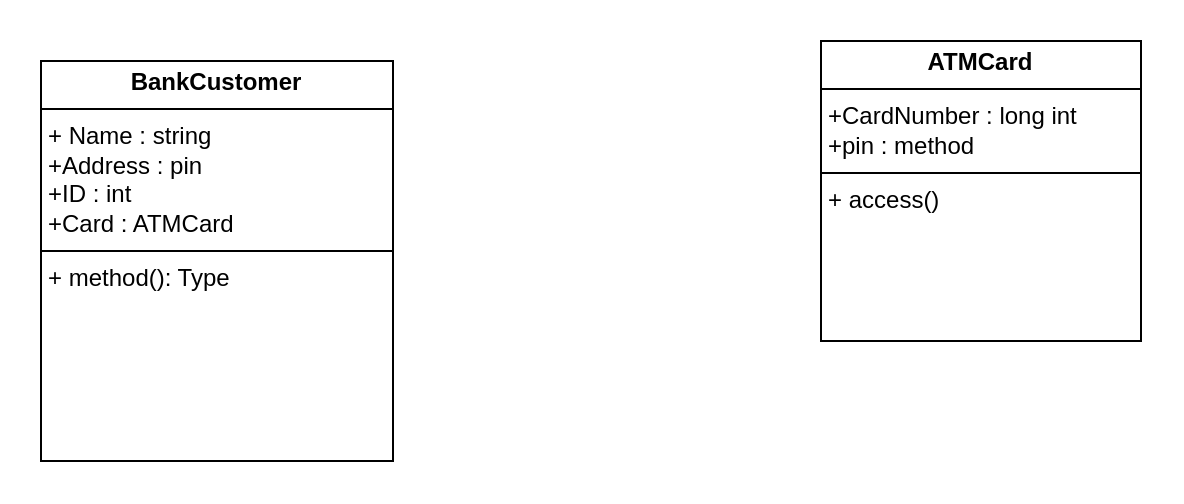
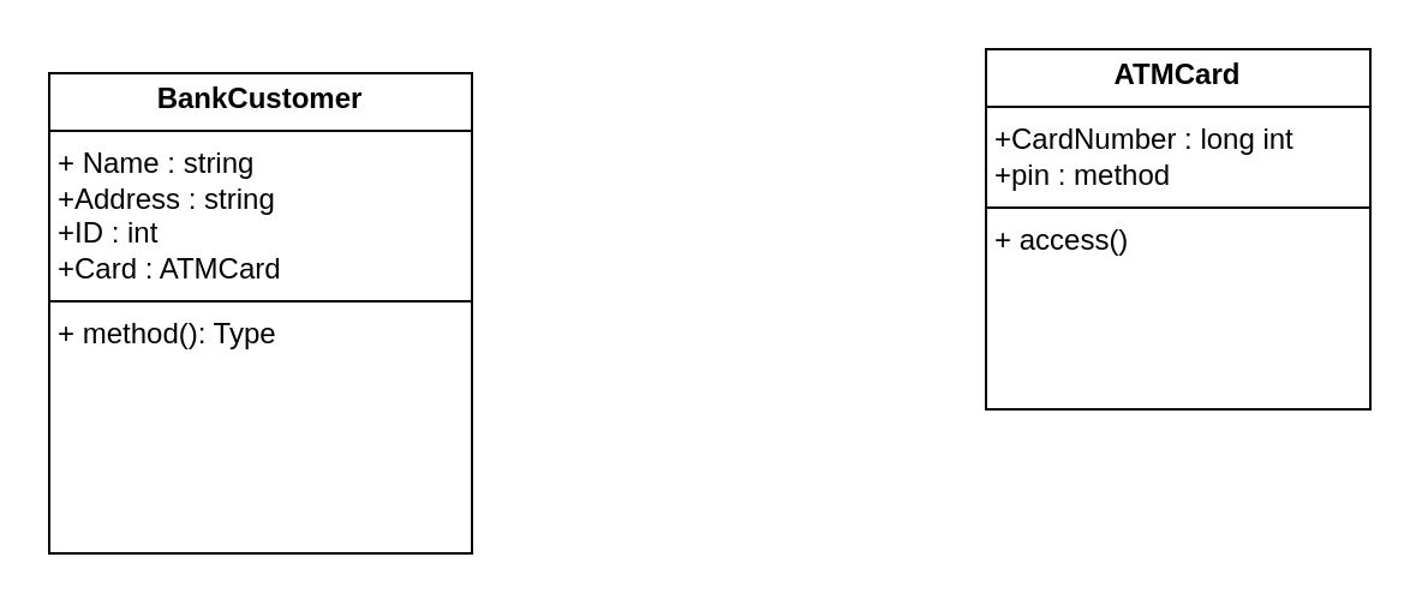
  <mxCell id="0" />
  <mxCell id="1" parent="0" />
- <mxCell id="2" value="&lt;p style=&quot;margin:0px;margin-top:4px;text-align:center;&quot;&gt;&lt;b&gt;BankCustomer&lt;/b&gt;&lt;/p&gt;&lt;hr size=&quot;1&quot; style=&quot;border-style:solid;&quot;&gt;&lt;p style=&quot;margin:0px;margin-left:4px;&quot;&gt;+ Name : string&lt;/p&gt;&lt;p style=&quot;margin:0px;margin-left:4px;&quot;&gt;+Address : pin&lt;/p&gt;&lt;p style=&quot;margin:0px;margin-left:4px;&quot;&gt;+ID : int&lt;/p&gt;&lt;p style=&quot;margin:0px;margin-left:4px;&quot;&gt;+Card : ATMCard&lt;/p&gt;&lt;hr size=&quot;1&quot; style=&quot;border-style:solid;&quot;&gt;&lt;p style=&quot;margin:0px;margin-left:4px;&quot;&gt;+ method(): Type&lt;/p&gt;" style="verticalAlign=top;align=left;overflow=fill;html=1;whiteSpace=wrap;" vertex="1" parent="1"><mxGeometry x="20" y="30" width="176" height="200" as="geometry" /></mxCell>
+ <mxCell id="2" value="&lt;p style=&quot;margin:0px;margin-top:4px;text-align:center;&quot;&gt;&lt;b&gt;BankCustomer&lt;/b&gt;&lt;/p&gt;&lt;hr size=&quot;1&quot; style=&quot;border-style:solid;&quot;&gt;&lt;p style=&quot;margin:0px;margin-left:4px;&quot;&gt;+ Name : string&lt;/p&gt;&lt;p style=&quot;margin:0px;margin-left:4px;&quot;&gt;+Address : string&lt;/p&gt;&lt;p style=&quot;margin:0px;margin-left:4px;&quot;&gt;+ID : int&lt;/p&gt;&lt;p style=&quot;margin:0px;margin-left:4px;&quot;&gt;+Card : ATMCard&lt;/p&gt;&lt;hr size=&quot;1&quot; style=&quot;border-style:solid;&quot;&gt;&lt;p style=&quot;margin:0px;margin-left:4px;&quot;&gt;+ method(): Type&lt;/p&gt;" style="verticalAlign=top;align=left;overflow=fill;html=1;whiteSpace=wrap;" vertex="1" parent="1"><mxGeometry x="20" y="30" width="176" height="200" as="geometry" /></mxCell>
  <mxCell id="3" value="&lt;p style=&quot;margin:0px;margin-top:4px;text-align:center;&quot;&gt;&lt;b&gt;ATMCard&lt;/b&gt;&lt;/p&gt;&lt;hr size=&quot;1&quot; style=&quot;border-style:solid;&quot;&gt;&lt;p style=&quot;margin:0px;margin-left:4px;&quot;&gt;+CardNumber : long int&lt;br&gt;&lt;/p&gt;&lt;p style=&quot;margin:0px;margin-left:4px;&quot;&gt;+pin : method&lt;/p&gt;&lt;hr size=&quot;1&quot; style=&quot;border-style:solid;&quot;&gt;&lt;p style=&quot;margin:0px;margin-left:4px;&quot;&gt;+ access()&lt;/p&gt;" style="verticalAlign=top;align=left;overflow=fill;html=1;whiteSpace=wrap;" vertex="1" parent="1"><mxGeometry x="410" y="20" width="160" height="150" as="geometry" /></mxCell>
